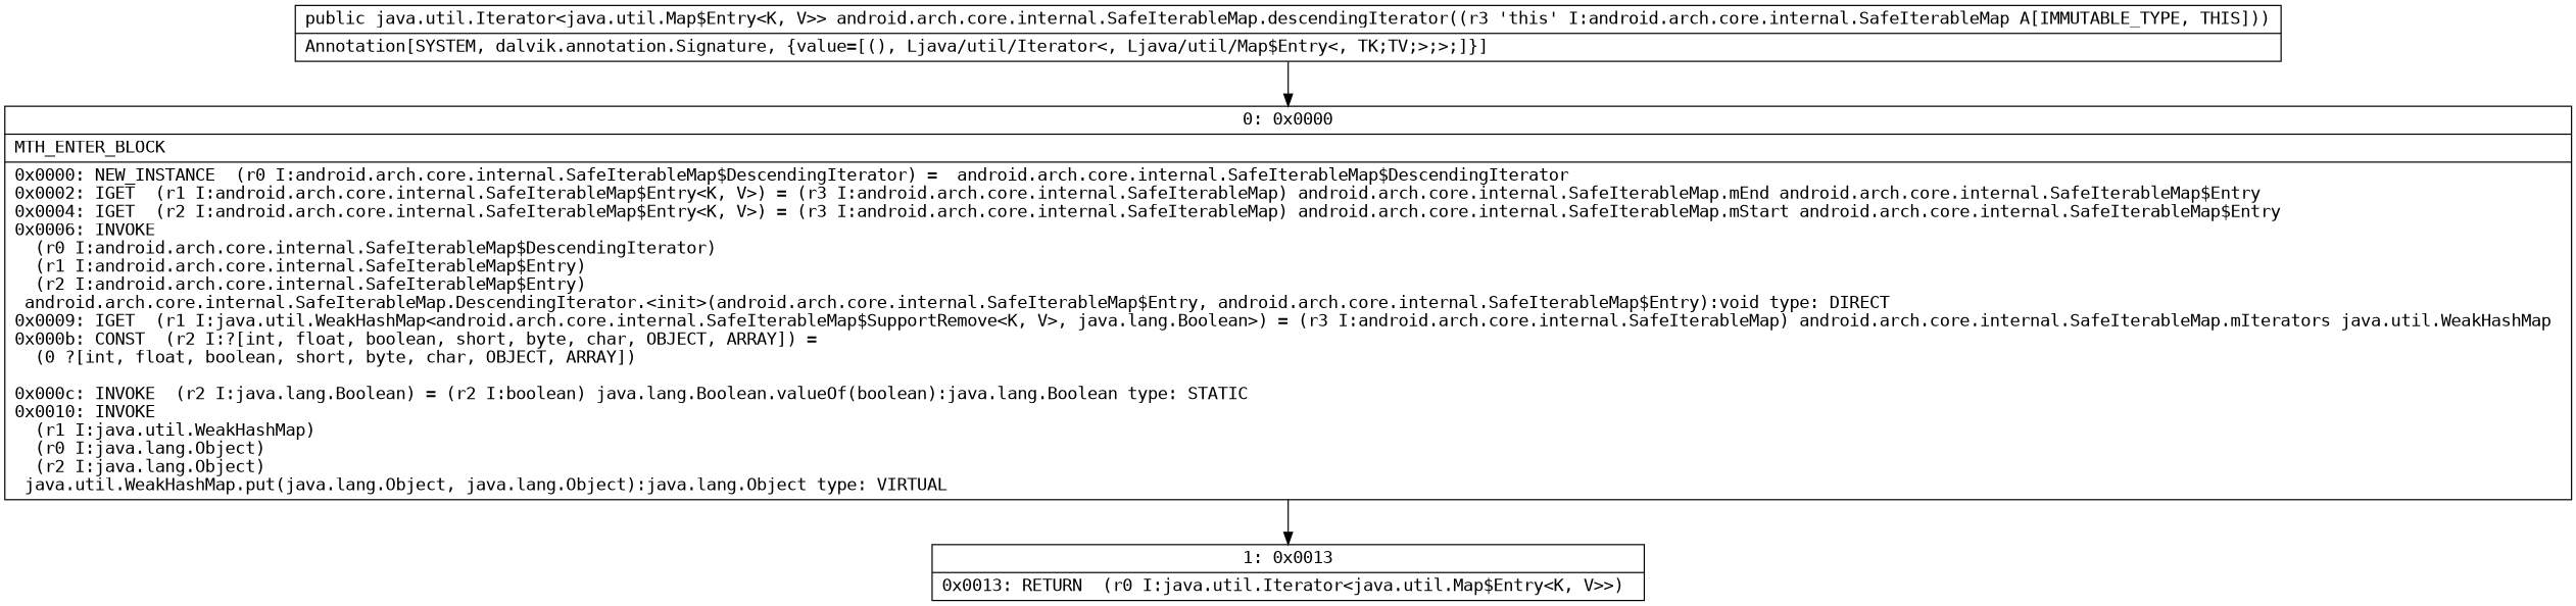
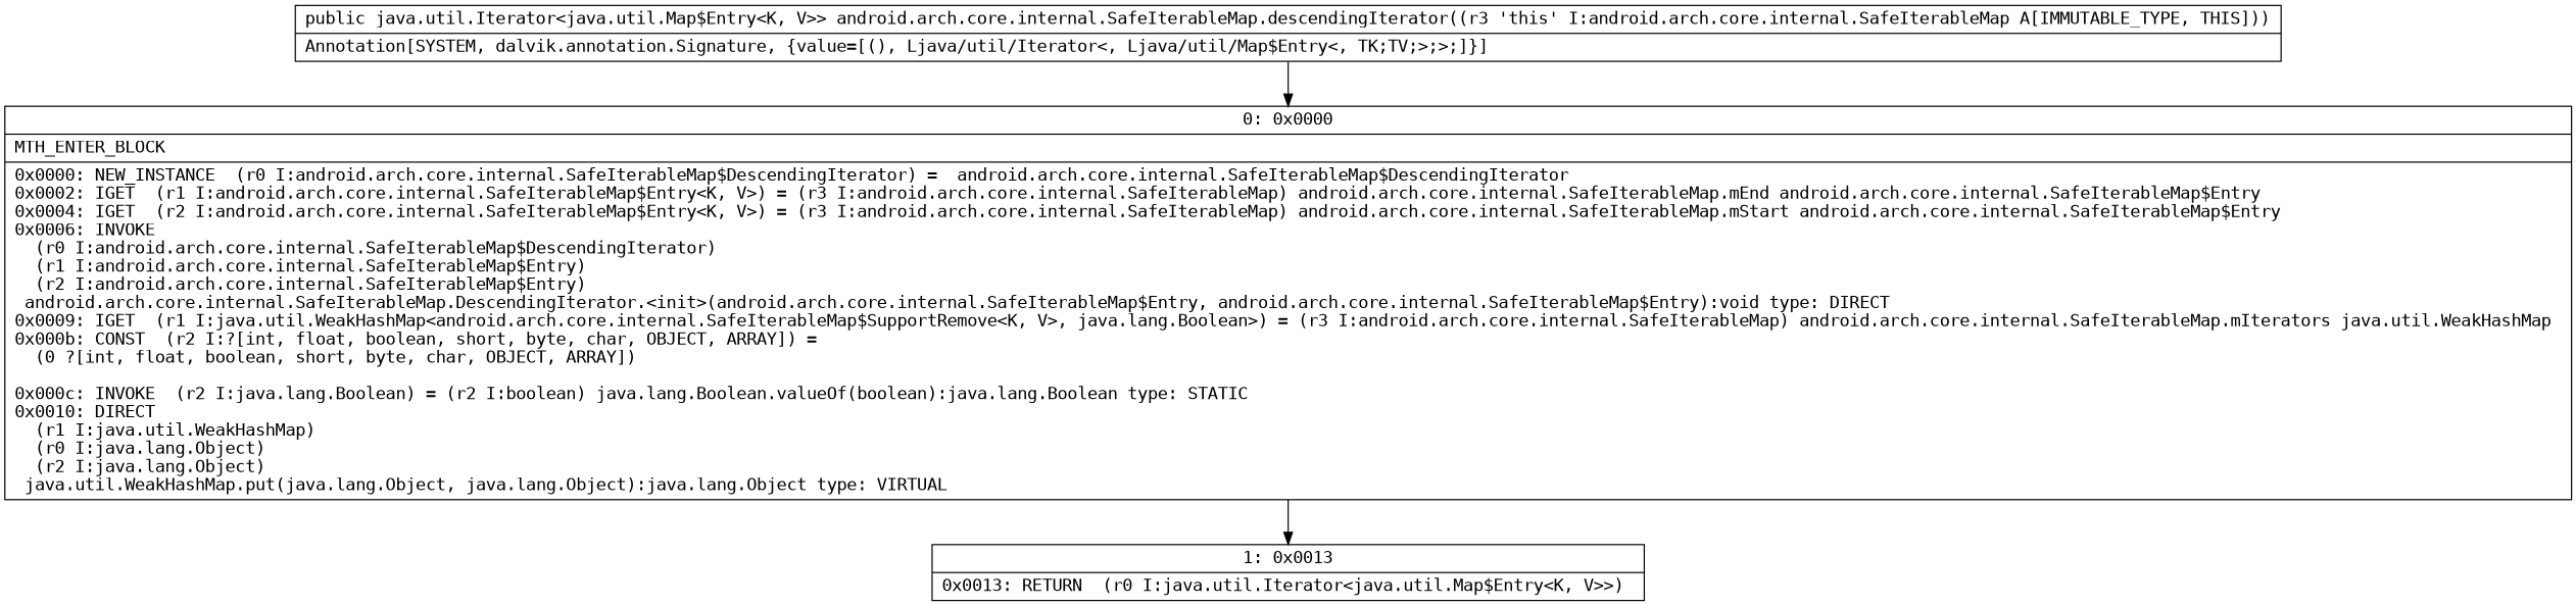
  digraph {
    fontname="DejaVu Sans Mono"
    node [shape=record fontname="DejaVu Sans Mono"]
    edge [fontname="DejaVu Sans Mono"]
-   n1 [label="{0\:\ 0x0000|MTH_ENTER_BLOCK\l|0x0000: NEW_INSTANCE  (r0 I:android.arch.core.internal.SafeIterableMap$DescendingIterator) =  android.arch.core.internal.SafeIterableMap$DescendingIterator \l0x0002: IGET  (r1 I:android.arch.core.internal.SafeIterableMap$Entry\<K, V\>) = (r3 I:android.arch.core.internal.SafeIterableMap) android.arch.core.internal.SafeIterableMap.mEnd android.arch.core.internal.SafeIterableMap$Entry \l0x0004: IGET  (r2 I:android.arch.core.internal.SafeIterableMap$Entry\<K, V\>) = (r3 I:android.arch.core.internal.SafeIterableMap) android.arch.core.internal.SafeIterableMap.mStart android.arch.core.internal.SafeIterableMap$Entry \l0x0006: INVOKE  \l  (r0 I:android.arch.core.internal.SafeIterableMap$DescendingIterator)\l  (r1 I:android.arch.core.internal.SafeIterableMap$Entry)\l  (r2 I:android.arch.core.internal.SafeIterableMap$Entry)\l android.arch.core.internal.SafeIterableMap.DescendingIterator.\<init\>(android.arch.core.internal.SafeIterableMap$Entry, android.arch.core.internal.SafeIterableMap$Entry):void type: DIRECT \l0x0009: IGET  (r1 I:java.util.WeakHashMap\<android.arch.core.internal.SafeIterableMap$SupportRemove\<K, V\>, java.lang.Boolean\>) = (r3 I:android.arch.core.internal.SafeIterableMap) android.arch.core.internal.SafeIterableMap.mIterators java.util.WeakHashMap \l0x000b: CONST  (r2 I:?[int, float, boolean, short, byte, char, OBJECT, ARRAY]) = \l  (0 ?[int, float, boolean, short, byte, char, OBJECT, ARRAY])\l \l0x000c: INVOKE  (r2 I:java.lang.Boolean) = (r2 I:boolean) java.lang.Boolean.valueOf(boolean):java.lang.Boolean type: STATIC \l0x0010: INVOKE  \l  (r1 I:java.util.WeakHashMap)\l  (r0 I:java.lang.Object)\l  (r2 I:java.lang.Object)\l java.util.WeakHashMap.put(java.lang.Object, java.lang.Object):java.lang.Object type: VIRTUAL \l}"]
+   n1 [label="{0\:\ 0x0000|MTH_ENTER_BLOCK\l|0x0000: NEW_INSTANCE  (r0 I:android.arch.core.internal.SafeIterableMap$DescendingIterator) =  android.arch.core.internal.SafeIterableMap$DescendingIterator \l0x0002: IGET  (r1 I:android.arch.core.internal.SafeIterableMap$Entry\<K, V\>) = (r3 I:android.arch.core.internal.SafeIterableMap) android.arch.core.internal.SafeIterableMap.mEnd android.arch.core.internal.SafeIterableMap$Entry \l0x0004: IGET  (r2 I:android.arch.core.internal.SafeIterableMap$Entry\<K, V\>) = (r3 I:android.arch.core.internal.SafeIterableMap) android.arch.core.internal.SafeIterableMap.mStart android.arch.core.internal.SafeIterableMap$Entry \l0x0006: INVOKE  \l  (r0 I:android.arch.core.internal.SafeIterableMap$DescendingIterator)\l  (r1 I:android.arch.core.internal.SafeIterableMap$Entry)\l  (r2 I:android.arch.core.internal.SafeIterableMap$Entry)\l android.arch.core.internal.SafeIterableMap.DescendingIterator.\<init\>(android.arch.core.internal.SafeIterableMap$Entry, android.arch.core.internal.SafeIterableMap$Entry):void type: DIRECT \l0x0009: IGET  (r1 I:java.util.WeakHashMap\<android.arch.core.internal.SafeIterableMap$SupportRemove\<K, V\>, java.lang.Boolean\>) = (r3 I:android.arch.core.internal.SafeIterableMap) android.arch.core.internal.SafeIterableMap.mIterators java.util.WeakHashMap \l0x000b: CONST  (r2 I:?[int, float, boolean, short, byte, char, OBJECT, ARRAY]) = \l  (0 ?[int, float, boolean, short, byte, char, OBJECT, ARRAY])\l \l0x000c: INVOKE  (r2 I:java.lang.Boolean) = (r2 I:boolean) java.lang.Boolean.valueOf(boolean):java.lang.Boolean type: STATIC \l0x0010: DIRECT  \l  (r1 I:java.util.WeakHashMap)\l  (r0 I:java.lang.Object)\l  (r2 I:java.lang.Object)\l java.util.WeakHashMap.put(java.lang.Object, java.lang.Object):java.lang.Object type: VIRTUAL \l}"]
    n2 [label="{1\:\ 0x0013|0x0013: RETURN  (r0 I:java.util.Iterator\<java.util.Map$Entry\<K, V\>\>) \l}"]
    n3 [label="{public java.util.Iterator\<java.util.Map$Entry\<K, V\>\> android.arch.core.internal.SafeIterableMap.descendingIterator((r3 'this' I:android.arch.core.internal.SafeIterableMap A[IMMUTABLE_TYPE, THIS]))  | Annotation[SYSTEM, dalvik.annotation.Signature, \{value=[(), Ljava\/util\/Iterator\<, Ljava\/util\/Map$Entry\<, TK;TV;\>;\>;]\}]\l}"]
    n1 -> n2
    n3 -> n1
  }
